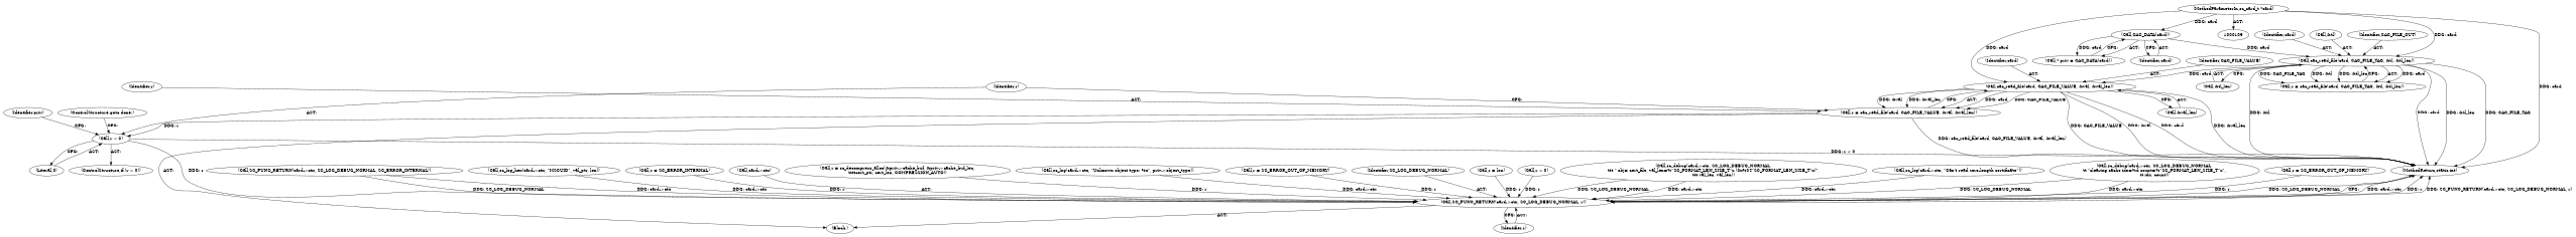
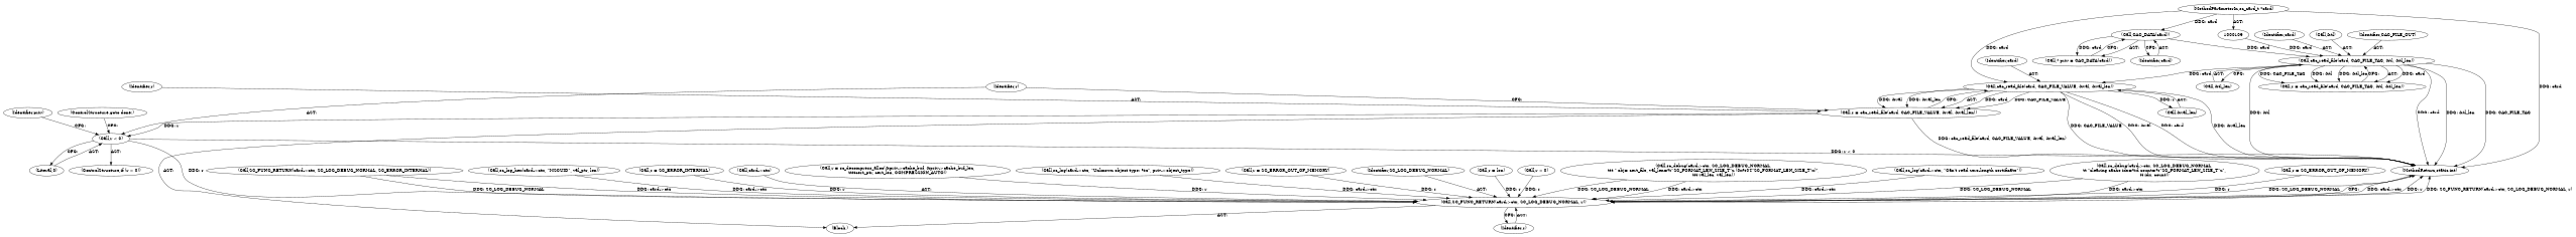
  digraph {
    n1 [label="(Call,cac_read_file(card, CAC_FILE_VALUE, &val, &val_len))"]
    n2 [label="(Call,r = cac_read_file(card, CAC_FILE_VALUE, &val, &val_len))"]
    n3 [label="(MethodReturn,static int)"]
    n4 [label="(Call,&val_len)"]
    n5 [label="(Call,r < 0)"]
    n6 [label="(Block,)"]
    n7 [label="(Call,SC_FUNC_RETURN(card->ctx, SC_LOG_DEBUG_NORMAL, r))"]
    n8 [label="(Call,cac_read_file(card, CAC_FILE_TAG, &tl, &tl_len))"]
    n9 [label="(Call,r = cac_read_file(card, CAC_FILE_TAG, &tl, &tl_len))"]
    n10 [label="(Call,&tl_len)"]
    n11 [label="(Call,CAC_DATA(card))"]
    n12 [label="(Call,* priv = CAC_DATA(card))"]
    n13 [label="(Identifier,card)"]
    n14 [label="(MethodParameterIn,sc_card_t *card)"]
    1000109
    n16 [label="(ControlStructure,if (r < 0))"]
    n17 [label="(Literal,0)"]
    n18 [label="(Identifier,r)"]
    n19 [label="(Identifier,card)"]
    n20 [label="(Call,SC_FUNC_RETURN(card->ctx, SC_LOG_DEBUG_NORMAL, SC_ERROR_INTERNAL))"]
    n21 [label="(Call,sc_log_hex(card->ctx, \"MSCUID\", val_ptr, len))"]
    n22 [label="(Call,r = SC_ERROR_INTERNAL)"]
    n23 [label="(Call,card->ctx)"]
    n24 [label="(Call,r = sc_decompress_alloc(&priv->cache_buf, &priv->cache_buf_len,\n\t\t\t\tcert_ptr, cert_len, COMPRESSION_AUTO))"]
    n25 [label="(Call,sc_log(card->ctx, \"Unknown object type: %x\", priv->object_type))"]
    n26 [label="(Identifier,r)"]
    n27 [label="(Call,r = SC_ERROR_OUT_OF_MEMORY)"]
    n28 [label="(Identifier,SC_LOG_DEBUG_NORMAL)"]
    n29 [label="(Call,r = len)"]
    n30 [label="(Identifier,priv)"]
    n31 [label="(Identifier,r)"]
-   n32 [label="(Identifier,CAC_FILE_VALUE)"]
    n33 [label="(Call,r < 0)"]
    n34 [label="(Call,sc_debug(card->ctx, SC_LOG_DEBUG_NORMAL,\n\t\t\t \" obj= cert_file, val_len=%\"SC_FORMAT_LEN_SIZE_T\"u (0x%04\"SC_FORMAT_LEN_SIZE_T\"x)\",\n\t\t\t val_len, val_len))"]
    n35 [label="(Identifier,card)"]
    n36 [label="(Call,sc_log(card->ctx, \"Can't read zero-length certificate\"))"]
    n37 [label="(Call,sc_debug(card->ctx, SC_LOG_DEBUG_NORMAL,\n\t\t \"clearing cache idx=%d count=%\"SC_FORMAT_LEN_SIZE_T\"u\",\n\t\t idx, count))"]
    n38 [label="(ControlStructure,goto done;)"]
    n39 [label="(Call,r = SC_ERROR_OUT_OF_MEMORY)"]
    n40 [label="(Call,&tl)"]
    n41 [label="(Identifier,CAC_FILE_OUT)"]
    n1 -> n2 [label="AST: "]
    n1 -> n2 [label="DDG: card"]
    n1 -> n2 [label="DDG: CAC_FILE_VALUE"]
    n1 -> n2 [label="DDG: &val"]
    n1 -> n2 [label="DDG: &val_len"]
    n1 -> n3 [label="DDG: CAC_FILE_VALUE"]
    n1 -> n3 [label="DDG: &val"]
    n1 -> n3 [label="DDG: card"]
    n1 -> n3 [label="DDG: &val_len"]
-   n1 -> n4 [label="CFG: "]
+   n1 -> n4 [label="DDG: r"]
    n2 -> n1 [label="CFG: "]
    n2 -> n3 [label="DDG: cac_read_file(card, CAC_FILE_VALUE, &val, &val_len)"]
    n2 -> n5 [label="DDG: r"]
    n2 -> n6 [label="AST: "]
    n3 -> n7 [label="CFG: "]
    n4 -> n1 [label="AST: "]
    n5 -> n3 [label="DDG: r < 0"]
    n5 -> n7 [label="DDG: r"]
    n5 -> n16 [label="AST: "]
    n5 -> n17 [label="CFG: "]
    n7 -> n3 [label="DDG: card->ctx"]
    n7 -> n3 [label="DDG: r"]
    n7 -> n3 [label="DDG: SC_FUNC_RETURN(card->ctx, SC_LOG_DEBUG_NORMAL, r)"]
    n7 -> n3 [label="DDG: SC_LOG_DEBUG_NORMAL"]
    n7 -> n6 [label="AST: "]
    n7 -> n18 [label="CFG: "]
    n8 -> n1 [label="DDG: card"]
    n8 -> n3 [label="DDG: CAC_FILE_TAG"]
    n8 -> n3 [label="DDG: &tl"]
    n8 -> n3 [label="DDG: card"]
    n8 -> n3 [label="DDG: &tl_len"]
    n8 -> n9 [label="AST: "]
    n8 -> n9 [label="DDG: card"]
    n8 -> n9 [label="DDG: CAC_FILE_TAG"]
    n8 -> n9 [label="DDG: &tl"]
    n8 -> n9 [label="DDG: &tl_len"]
    n8 -> n10 [label="CFG: "]
    n9 -> n8 [label="CFG: "]
    n10 -> n8 [label="AST: "]
    n11 -> n8 [label="DDG: card"]
    n11 -> n12 [label="AST: "]
    n11 -> n12 [label="DDG: card"]
    n11 -> n13 [label="CFG: "]
    n12 -> n11 [label="CFG: "]
    n13 -> n11 [label="AST: "]
    n14 -> n1 [label="DDG: card"]
    n14 -> n3 [label="DDG: card"]
-   n14 -> n8 [label="DDG: card"]
+   1000109 -> n8 [label="DDG: card"]
    n14 -> n11 [label="DDG: card"]
    n14 -> 1000109 [label="AST: "]
    n17 -> n5 [label="AST: "]
    n18 -> n7 [label="AST: "]
    n19 -> n1 [label="AST: "]
    n20 -> n7 [label="DDG: card->ctx"]
    n20 -> n7 [label="DDG: SC_LOG_DEBUG_NORMAL"]
    n21 -> n7 [label="DDG: card->ctx"]
    n22 -> n7 [label="DDG: r"]
    n23 -> n7 [label="AST: "]
    n24 -> n7 [label="DDG: r"]
    n25 -> n7 [label="DDG: card->ctx"]
    n26 -> n2 [label="CFG: "]
    n26 -> n5 [label="AST: "]
    n27 -> n7 [label="DDG: r"]
    n28 -> n7 [label="AST: "]
    n29 -> n7 [label="DDG: r"]
    n30 -> n5 [label="CFG: "]
    n31 -> n2 [label="AST: "]
-   n32 -> n1 [label="AST: "]
    n33 -> n7 [label="DDG: r"]
    n34 -> n7 [label="DDG: card->ctx"]
    n34 -> n7 [label="DDG: SC_LOG_DEBUG_NORMAL"]
    n35 -> n8 [label="AST: "]
    n36 -> n7 [label="DDG: card->ctx"]
    n37 -> n7 [label="DDG: card->ctx"]
    n37 -> n7 [label="DDG: SC_LOG_DEBUG_NORMAL"]
    n38 -> n5 [label="CFG: "]
    n39 -> n7 [label="DDG: r"]
    n40 -> n8 [label="AST: "]
    n41 -> n8 [label="AST: "]
  }
